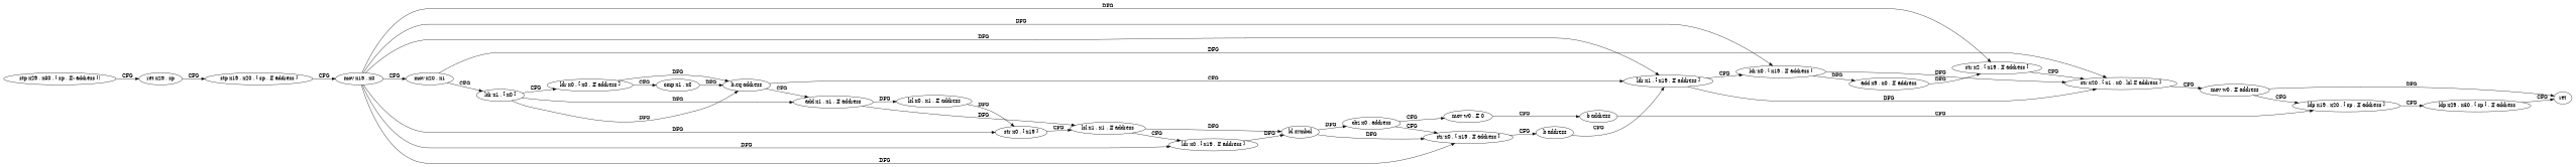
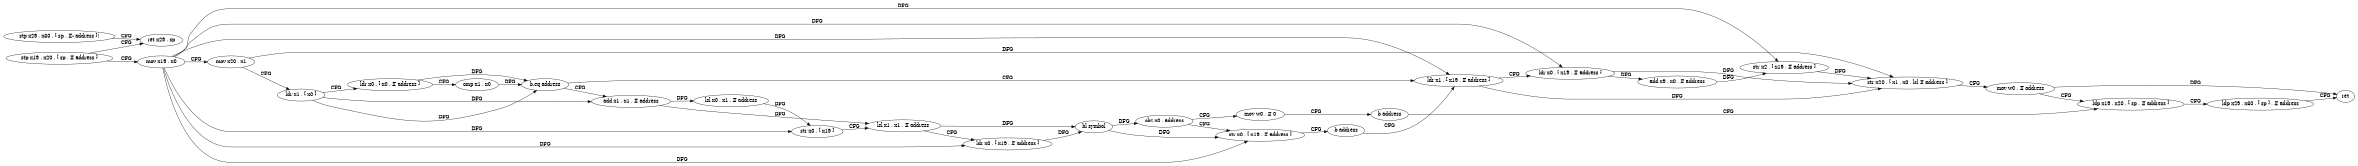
  digraph {
    rankdir=LR
    n1 [label="stp x29 , x30 , [ sp , #- address ]!"]
    n2 [label="ret x29 , sp"]
    n3 [label="stp x19 , x20 , [ sp , # address ]"]
    n4 [label="mov x19 , x0"]
    n5 [label="mov x20 , x1"]
    n6 [label="ldr x1 , [ x19 , # address ]"]
    n7 [label="str x0 , [ x19 ]"]
    n8 [label="ldr x0 , [ x19 , # address ]"]
    n9 [label="str x0 , [ x19 , # address ]"]
    n10 [label="ldr x0 , [ x19 , # address ]"]
    n11 [label="str x2 , [ x19 , # address ]"]
    n12 [label="ldr x1 , [ x0 ]"]
    n13 [label="str x20 , [ x1 , x0 , lsl # address ]"]
    n14 [label="lsl x1 , x1 , # address"]
    n15 [label="bl symbol"]
    n16 [label="b address"]
    n17 [label="add x9 , x0 , # address"]
    n18 [label="ldr x0 , [ x0 , # address ]"]
    n19 [label="b.eq address"]
    n20 [label="add x1 , x1 , # address"]
    n21 [label="mov w0 , # address"]
    n22 [label="cmp x1 , x0"]
    n23 [label="lsl x0 , x1 , # address"]
    n24 [label="cbz x0 , address"]
    n25 [label="mov w0 , # 0"]
    n26 [label="b address"]
    n27 [label="ldp x19 , x20 , [ sp , # address ]"]
    n28 [label=ret]
    n29 [label="ldp x29 , x30 , [ sp ] , # address"]
    n1 -> n2 [label=CFG]
-   n2 -> n3 [label=CFG]
+   n3 -> n2 [label=CFG]
    n3 -> n4 [label=CFG]
    n4 -> n5 [label=CFG]
    n4 -> n6 [label=DFG]
    n4 -> n7 [label=DFG]
    n4 -> n8 [label=DFG]
    n4 -> n9 [label=DFG]
    n4 -> n10 [label=DFG]
    n4 -> n11 [label=DFG]
    n5 -> n12 [label=CFG]
    n5 -> n13 [label=DFG]
    n6 -> n10 [label=CFG]
    n6 -> n13 [label=DFG]
    n7 -> n14 [label=CFG]
    n8 -> n15 [label=DFG]
    n9 -> n16 [label=CFG]
    n10 -> n13 [label=DFG]
    n10 -> n17 [label=DFG]
-   n11 -> n13 [label=CFG]
+   n11 -> n13 [label=DFG]
    n12 -> n18 [label=CFG]
    n12 -> n19 [label=DFG]
    n12 -> n20 [label=DFG]
    n13 -> n21 [label=CFG]
    n14 -> n8 [label=CFG]
    n14 -> n15 [label=DFG]
    n15 -> n9 [label=DFG]
    n15 -> n24 [label=DFG]
    n16 -> n6 [label=CFG]
    n17 -> n11 [label=DFG]
    n18 -> n19 [label=DFG]
    n18 -> n22 [label=CFG]
    n19 -> n6 [label=CFG]
    n19 -> n20 [label=CFG]
    n20 -> n14 [label=DFG]
    n20 -> n23 [label=DFG]
    n21 -> n27 [label=CFG]
    n21 -> n28 [label=DFG]
    n22 -> n19 [label=DFG]
    n23 -> n7 [label=DFG]
    n24 -> n9 [label=CFG]
    n24 -> n25 [label=CFG]
    n25 -> n26 [label=CFG]
    n26 -> n27 [label=CFG]
    n27 -> n29 [label=CFG]
    n29 -> n28 [label=CFG]
  }
